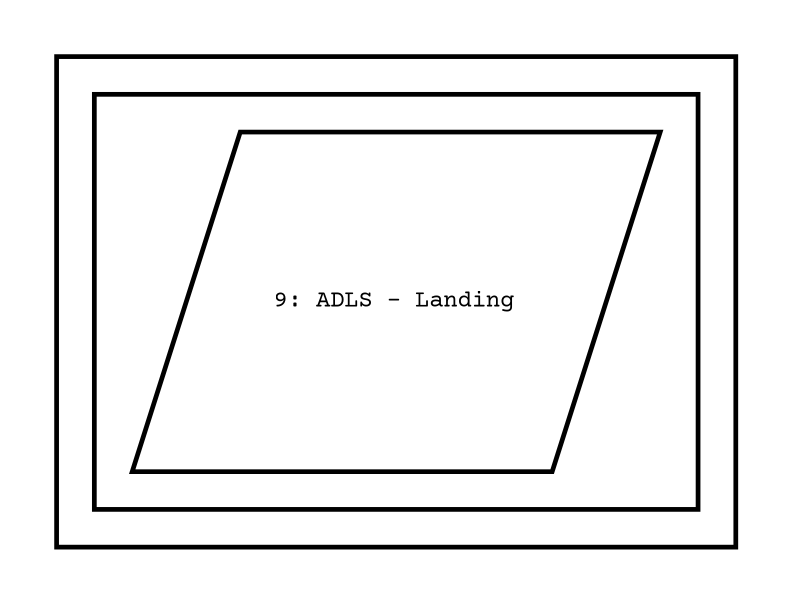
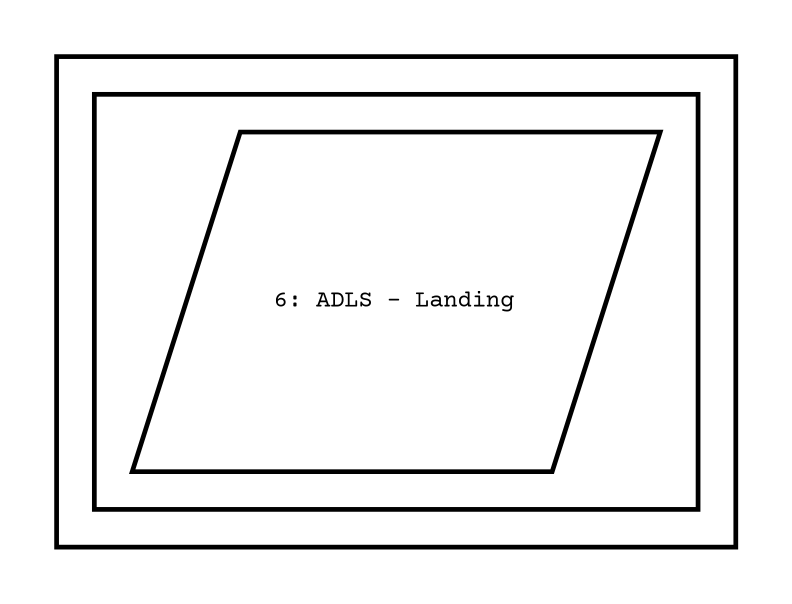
  digraph {
    compound=true
    fontsize=5
    nodesep=1.0
    rankdir=TB
    ranksep=1.0
    splines=polyline
    fontname="Courier Prime"
-   n1 [fixedsize=true fontsize=5 height=1.000000 label="9: ADLS - Landing" shape=parallelogram width=1.500000 fontname="Courier Prime"]
+   n1 [fixedsize=true fontsize=5 height=1.000000 label="6: ADLS - Landing" shape=parallelogram width=1.500000 fontname="Courier Prime"]
    subgraph cluster_1 {
      subgraph cluster_2 {
        n1
      }
    }
  }
